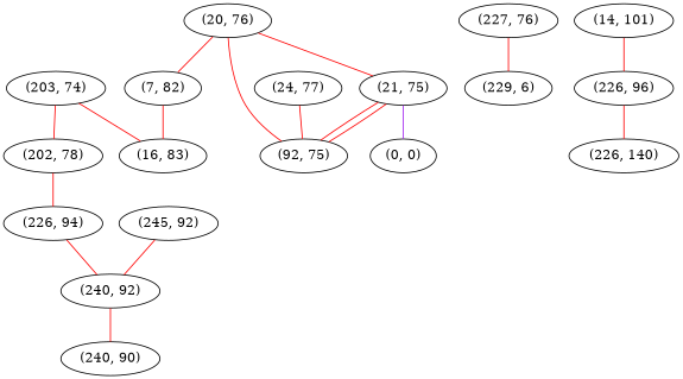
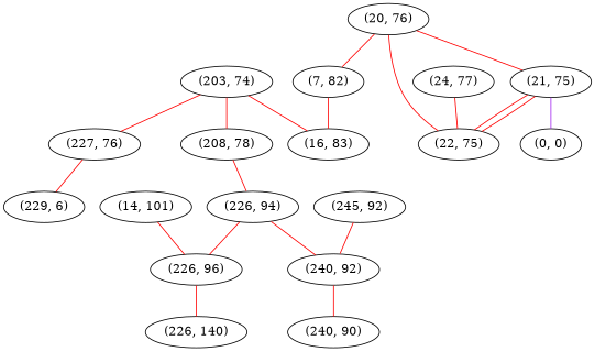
  graph {
    edge [color=red weight=1]
    "(203, 74)"
    "(227, 76)"
-   "(202, 78)"
+   "(202, 78)" [label="(208, 78)"]
    "(16, 83)"
    "(229, 6)"
    "(226, 94)"
    "(20, 76)"
    "(21, 75)"
-   "(22, 75)" [label="(92, 75)"]
+   "(22, 75)"
    "(7, 82)"
    "(0, 0)"
    "(226, 96)"
    "(240, 92)"
    "(14, 101)"
    "(226, 140)"
    "(245, 92)"
    "(240, 90)"
    "(24, 77)"
+   "(203, 74)" -- "(227, 76)"
    "(203, 74)" -- "(202, 78)"
    "(203, 74)" -- "(16, 83)"
    "(227, 76)" -- "(229, 6)"
    "(202, 78)" -- "(226, 94)"
+   "(226, 94)" -- "(226, 96)"
    "(226, 94)" -- "(240, 92)"
    "(20, 76)" -- "(21, 75)"
    "(20, 76)" -- "(22, 75)"
    "(20, 76)" -- "(7, 82)"
    "(21, 75)" -- "(22, 75)"
    "(21, 75)" -- "(22, 75)"
    "(21, 75)" -- "(0, 0)" [color=purple weight=4]
    "(7, 82)" -- "(16, 83)"
    "(226, 96)" -- "(226, 140)"
    "(240, 92)" -- "(240, 90)"
    "(14, 101)" -- "(226, 96)"
    "(245, 92)" -- "(240, 92)"
    "(24, 77)" -- "(22, 75)"
  }
